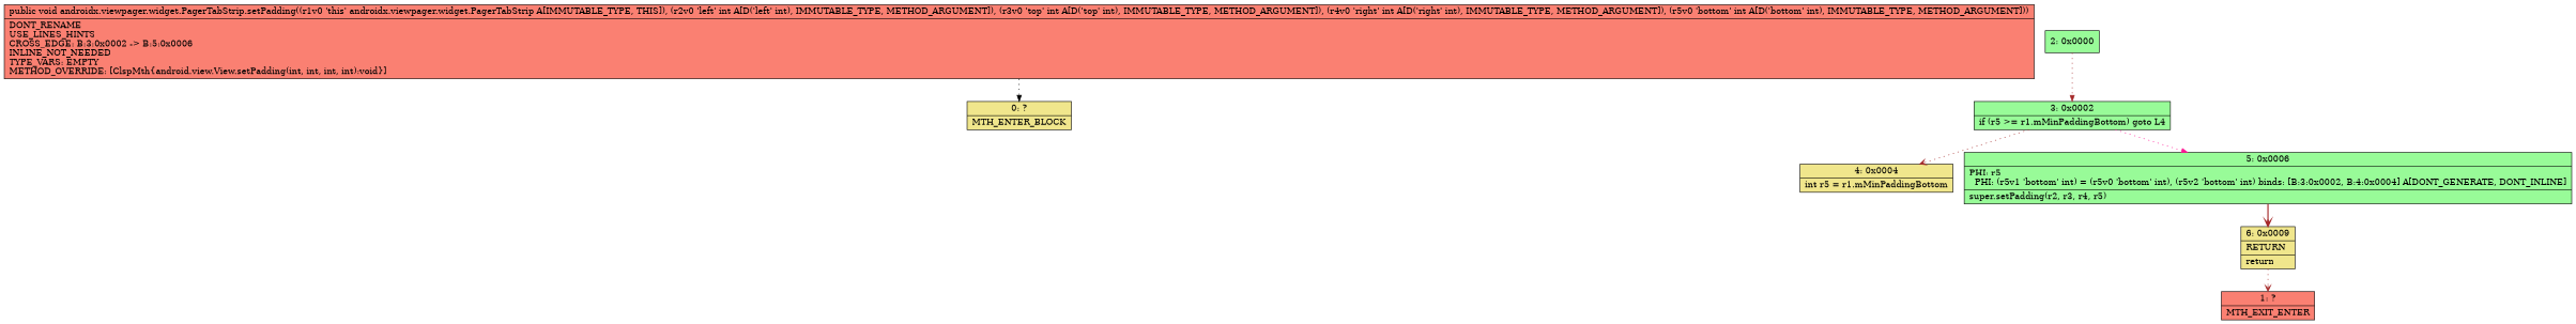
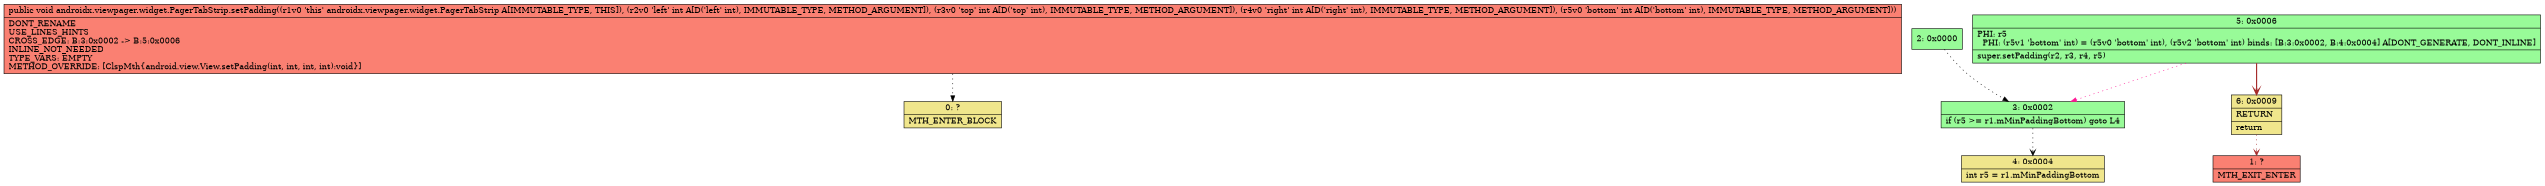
  digraph {
    node [fillcolor=khaki shape=record style=filled]
    edge [arrowhead=normal color=brown style=dotted]
    n1 [label="{0\:\ ?|MTH_ENTER_BLOCK\l}"]
    n2 [fillcolor=palegreen label="{2\:\ 0x0000}"]
    n3 [fillcolor=palegreen label="{3\:\ 0x0002|if (r5 \>= r1.mMinPaddingBottom) goto L4\l}"]
    n4 [label="{4\:\ 0x0004|int r5 = r1.mMinPaddingBottom\l}"]
    n5 [fillcolor=palegreen label="{5\:\ 0x0006|PHI: r5 \l  PHI: (r5v1 'bottom' int) = (r5v0 'bottom' int), (r5v2 'bottom' int) binds: [B:3:0x0002, B:4:0x0004] A[DONT_GENERATE, DONT_INLINE]\l|super.setPadding(r2, r3, r4, r5)\l}"]
    n6 [label="{6\:\ 0x0009|RETURN\l|return\l}"]
    n7 [fillcolor=salmon label="{1\:\ ?|MTH_EXIT_ENTER\l}"]
    n8 [fillcolor=salmon label="{public void androidx.viewpager.widget.PagerTabStrip.setPadding((r1v0 'this' androidx.viewpager.widget.PagerTabStrip A[IMMUTABLE_TYPE, THIS]), (r2v0 'left' int A[D('left' int), IMMUTABLE_TYPE, METHOD_ARGUMENT]), (r3v0 'top' int A[D('top' int), IMMUTABLE_TYPE, METHOD_ARGUMENT]), (r4v0 'right' int A[D('right' int), IMMUTABLE_TYPE, METHOD_ARGUMENT]), (r5v0 'bottom' int A[D('bottom' int), IMMUTABLE_TYPE, METHOD_ARGUMENT]))  | DONT_RENAME\lUSE_LINES_HINTS\lCROSS_EDGE: B:3:0x0002 \-\> B:5:0x0006\lINLINE_NOT_NEEDED\lTYPE_VARS: EMPTY\lMETHOD_OVERRIDE: [ClspMth\{android.view.View.setPadding(int, int, int, int):void\}]\l}"]
-   n2 -> n3
-   n3 -> n4 [arrowhead=vee]
-   n3 -> n5 [color=deeppink]
+   n2 -> n3 [color=black]
+   n3 -> n4 [arrowhead=vee color=black]
+   n5 -> n3 [color=deeppink]
    n5 -> n6 [arrowhead=vee style=bold]
    n6 -> n7 [arrowhead=vee]
    n8 -> n1 [color=black]
  }
